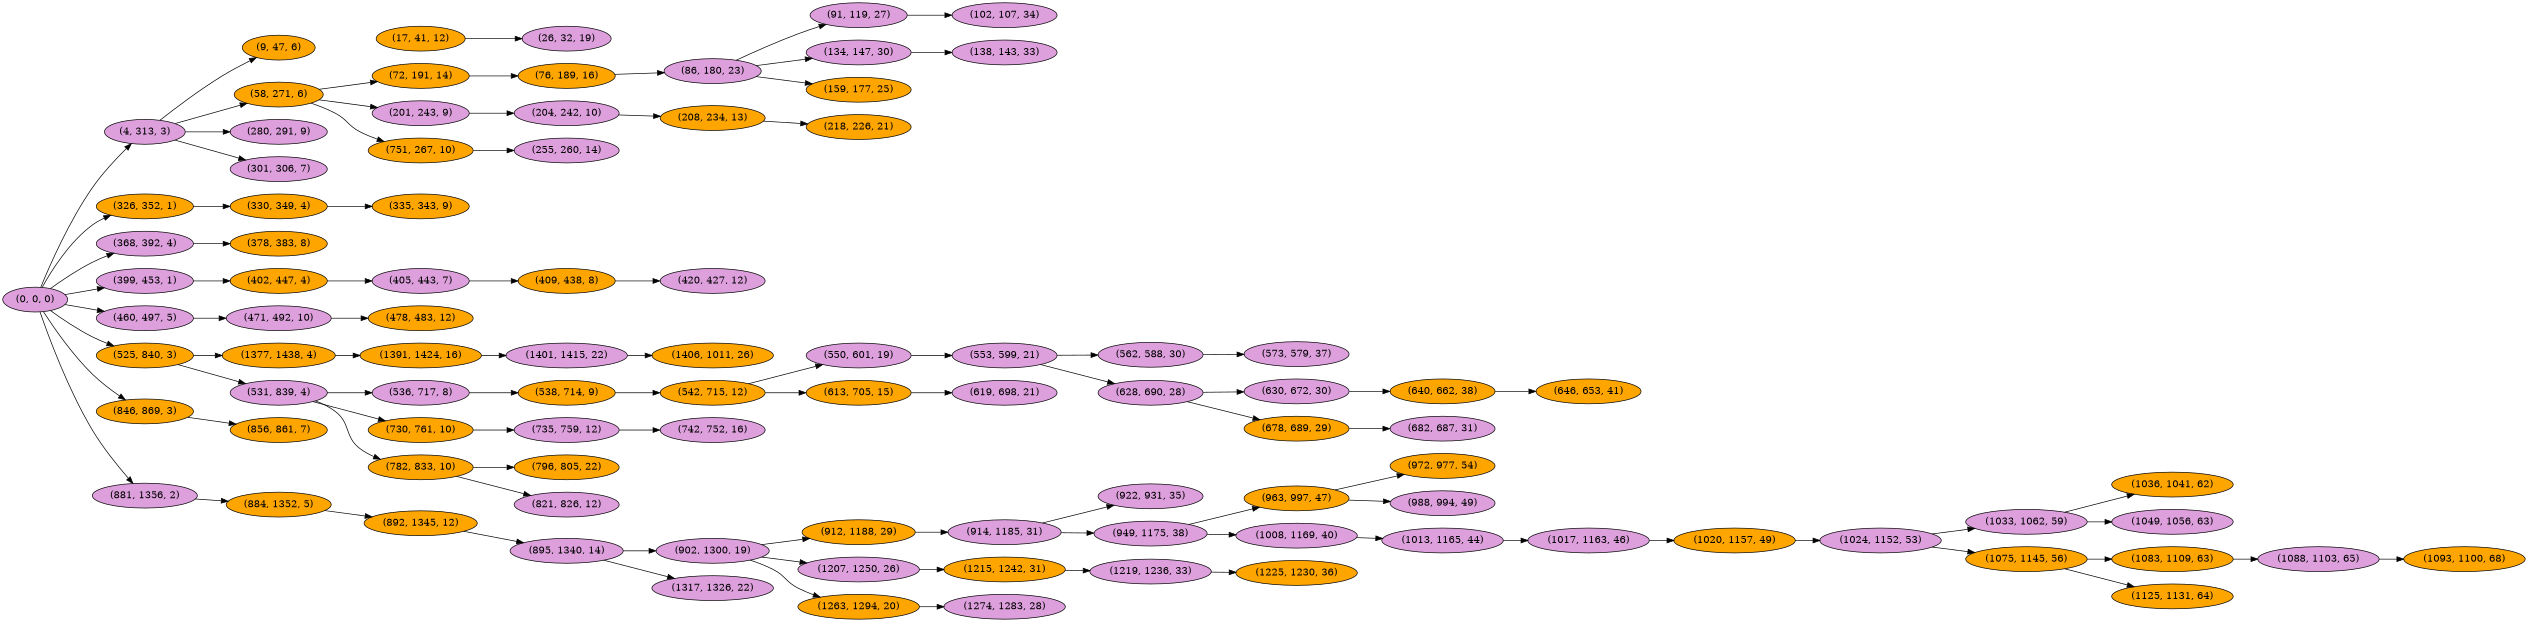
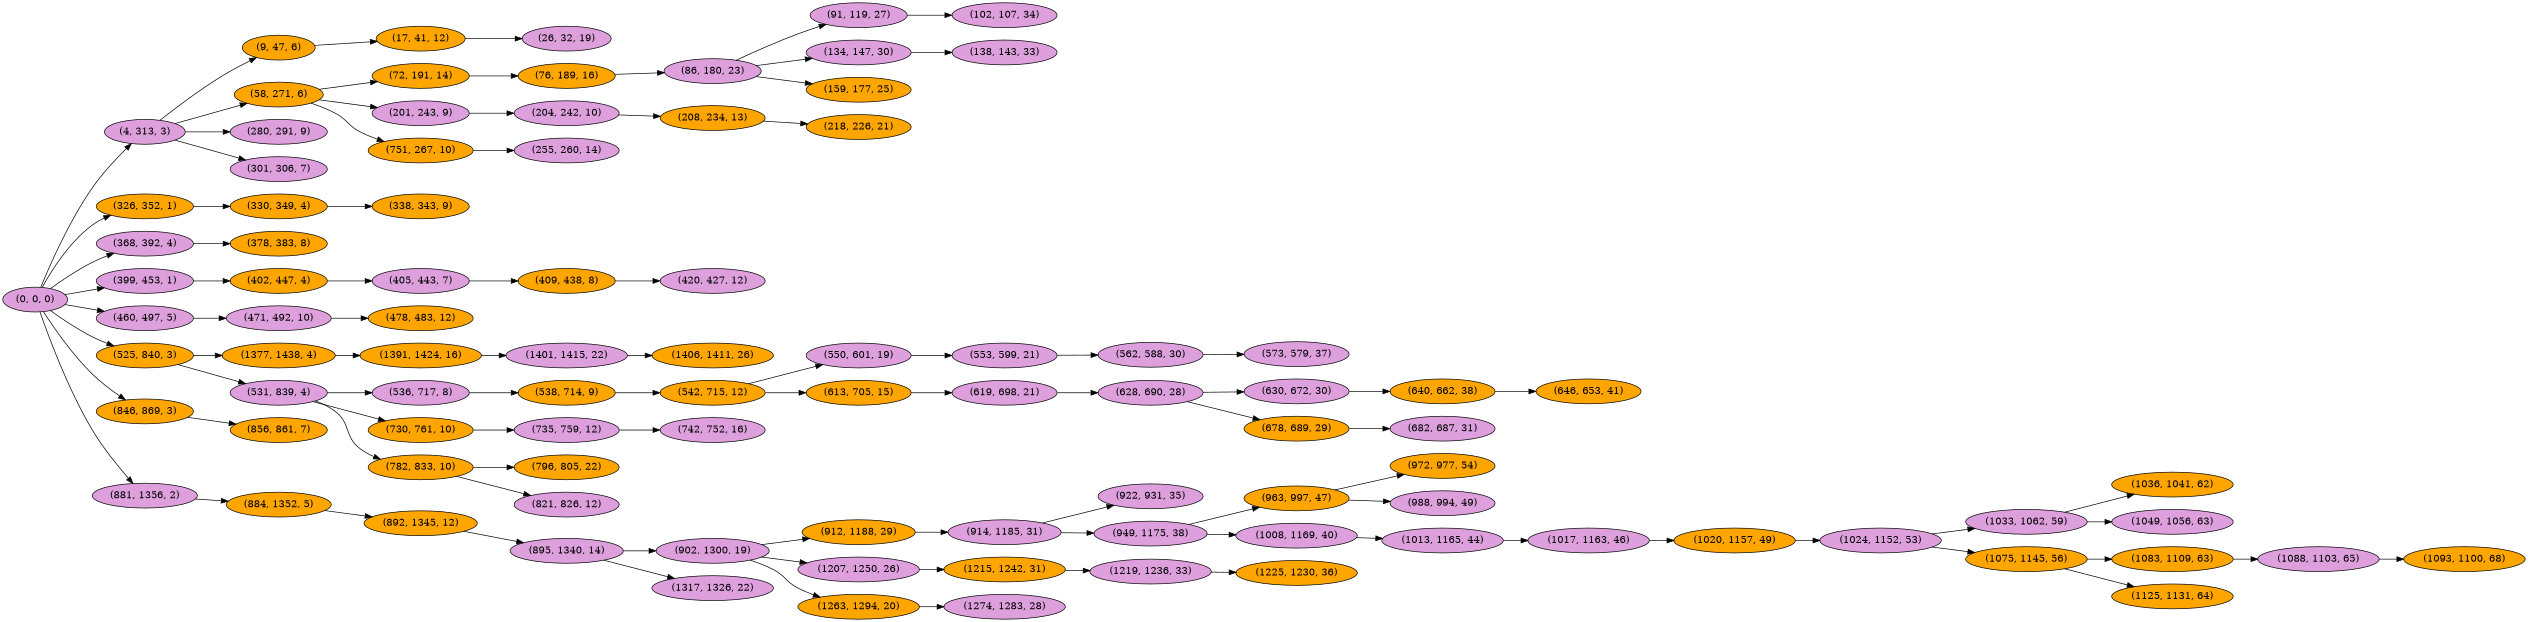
  digraph {
    rankdir=LR
    node [fillcolor=plum style=filled]
    "(0, 0, 0)"
    "(4, 313, 3)"
    "(326, 352, 1)" [fillcolor=orange]
    "(368, 392, 4)"
    "(399, 453, 1)"
    "(460, 497, 5)"
    "(525, 840, 3)" [fillcolor=orange]
    "(846, 869, 3)" [fillcolor=orange]
    "(881, 1356, 2)"
    "(9, 47, 6)" [fillcolor=orange]
    "(58, 271, 6)" [fillcolor=orange]
    "(280, 291, 9)"
    "(301, 306, 7)"
    "(330, 349, 4)" [fillcolor=orange]
    "(378, 383, 8)" [fillcolor=orange]
    "(402, 447, 4)" [fillcolor=orange]
    "(471, 492, 10)"
    "(1377, 1438, 4)" [fillcolor=orange]
    "(531, 839, 4)"
    "(856, 861, 7)" [fillcolor=orange]
    "(884, 1352, 5)" [fillcolor=orange]
    "(1391, 1424, 16)" [fillcolor=orange]
    "(17, 41, 12)" [fillcolor=orange]
    "(72, 191, 14)" [fillcolor=orange]
    "(201, 243, 9)"
    n26 [fillcolor=orange label="(751, 267, 10)"]
    "(26, 32, 19)"
    "(76, 189, 16)" [fillcolor=orange]
    "(204, 242, 10)"
    "(255, 260, 14)"
    "(86, 180, 23)"
    "(91, 119, 27)"
    "(134, 147, 30)"
    "(159, 177, 25)" [fillcolor=orange]
    "(102, 107, 34)"
    "(138, 143, 33)"
    "(208, 234, 13)" [fillcolor=orange]
    "(218, 226, 21)" [fillcolor=orange]
-   "(338, 343, 9)" [fillcolor=orange label="(335, 343, 9)"]
+   "(338, 343, 9)" [fillcolor=orange]
    "(405, 443, 7)"
    "(409, 438, 8)" [fillcolor=orange]
    "(420, 427, 12)"
    "(478, 483, 12)" [fillcolor=orange]
    "(536, 717, 8)"
    "(730, 761, 10)" [fillcolor=orange]
    "(782, 833, 10)" [fillcolor=orange]
    "(538, 714, 9)" [fillcolor=orange]
    "(735, 759, 12)"
    "(796, 805, 22)" [fillcolor=orange]
    "(821, 826, 12)"
    n51 [fillcolor=orange label="(542, 715, 12)"]
    "(550, 601, 19)"
    "(613, 705, 15)" [fillcolor=orange]
    "(553, 599, 21)"
    "(619, 698, 21)"
    "(562, 588, 30)"
    "(573, 579, 37)"
    "(628, 690, 28)"
    "(630, 672, 30)"
    "(678, 689, 29)" [fillcolor=orange]
    "(640, 662, 38)" [fillcolor=orange]
    "(682, 687, 31)"
    "(646, 653, 41)" [fillcolor=orange]
    "(742, 752, 16)"
    "(892, 1345, 12)" [fillcolor=orange]
    "(895, 1340, 14)"
    "(902, 1300, 19)"
    "(1317, 1326, 22)"
    "(912, 1188, 29)" [fillcolor=orange]
    "(1207, 1250, 26)"
    "(1263, 1294, 20)" [fillcolor=orange]
    "(914, 1185, 31)"
    "(1215, 1242, 31)" [fillcolor=orange]
    "(1274, 1283, 28)"
    "(922, 931, 35)"
    "(949, 1175, 38)"
    "(963, 997, 47)" [fillcolor=orange]
    "(1008, 1169, 40)"
    "(972, 977, 54)" [fillcolor=orange]
    "(988, 994, 49)"
    "(1013, 1165, 44)"
    "(1017, 1163, 46)"
    "(1020, 1157, 49)" [fillcolor=orange]
    "(1024, 1152, 53)"
    "(1033, 1062, 59)"
    "(1075, 1145, 56)" [fillcolor=orange]
    "(1036, 1041, 62)" [fillcolor=orange]
    "(1049, 1056, 63)"
    "(1083, 1109, 63)" [fillcolor=orange]
    "(1125, 1131, 64)" [fillcolor=orange]
    "(1088, 1103, 65)"
    "(1093, 1100, 68)" [fillcolor=orange]
    "(1219, 1236, 33)"
    "(1225, 1230, 36)" [fillcolor=orange]
    "(1401, 1415, 22)"
-   "(1406, 1411, 26)" [fillcolor=orange label="(1406, 1011, 26)"]
+   "(1406, 1411, 26)" [fillcolor=orange]
    "(0, 0, 0)" -> "(4, 313, 3)"
    "(0, 0, 0)" -> "(326, 352, 1)"
    "(0, 0, 0)" -> "(368, 392, 4)"
    "(0, 0, 0)" -> "(399, 453, 1)"
    "(0, 0, 0)" -> "(460, 497, 5)"
    "(0, 0, 0)" -> "(525, 840, 3)"
    "(0, 0, 0)" -> "(846, 869, 3)"
    "(0, 0, 0)" -> "(881, 1356, 2)"
    "(4, 313, 3)" -> "(9, 47, 6)"
    "(4, 313, 3)" -> "(58, 271, 6)"
    "(4, 313, 3)" -> "(280, 291, 9)"
    "(4, 313, 3)" -> "(301, 306, 7)"
    "(326, 352, 1)" -> "(330, 349, 4)"
    "(368, 392, 4)" -> "(378, 383, 8)"
    "(399, 453, 1)" -> "(402, 447, 4)"
    "(460, 497, 5)" -> "(471, 492, 10)"
    "(525, 840, 3)" -> "(1377, 1438, 4)"
    "(525, 840, 3)" -> "(531, 839, 4)"
    "(846, 869, 3)" -> "(856, 861, 7)"
    "(881, 1356, 2)" -> "(884, 1352, 5)"
+   "(9, 47, 6)" -> "(17, 41, 12)"
    "(58, 271, 6)" -> "(72, 191, 14)"
    "(58, 271, 6)" -> "(201, 243, 9)"
    "(58, 271, 6)" -> n26
    "(330, 349, 4)" -> "(338, 343, 9)"
    "(402, 447, 4)" -> "(405, 443, 7)"
    "(471, 492, 10)" -> "(478, 483, 12)"
    "(1377, 1438, 4)" -> "(1391, 1424, 16)"
    "(531, 839, 4)" -> "(536, 717, 8)"
    "(531, 839, 4)" -> "(730, 761, 10)"
    "(531, 839, 4)" -> "(782, 833, 10)"
    "(884, 1352, 5)" -> "(892, 1345, 12)"
    "(1391, 1424, 16)" -> "(1401, 1415, 22)"
    "(17, 41, 12)" -> "(26, 32, 19)"
    "(72, 191, 14)" -> "(76, 189, 16)"
    "(201, 243, 9)" -> "(204, 242, 10)"
    n26 -> "(255, 260, 14)"
    "(76, 189, 16)" -> "(86, 180, 23)"
    "(204, 242, 10)" -> "(208, 234, 13)"
    "(86, 180, 23)" -> "(91, 119, 27)"
    "(86, 180, 23)" -> "(134, 147, 30)"
    "(86, 180, 23)" -> "(159, 177, 25)"
    "(91, 119, 27)" -> "(102, 107, 34)"
    "(134, 147, 30)" -> "(138, 143, 33)"
    "(208, 234, 13)" -> "(218, 226, 21)"
    "(405, 443, 7)" -> "(409, 438, 8)"
    "(409, 438, 8)" -> "(420, 427, 12)"
    "(536, 717, 8)" -> "(538, 714, 9)"
    "(730, 761, 10)" -> "(735, 759, 12)"
    "(782, 833, 10)" -> "(796, 805, 22)"
    "(782, 833, 10)" -> "(821, 826, 12)"
    "(538, 714, 9)" -> n51
    "(735, 759, 12)" -> "(742, 752, 16)"
    n51 -> "(550, 601, 19)"
    n51 -> "(613, 705, 15)"
    "(550, 601, 19)" -> "(553, 599, 21)"
    "(613, 705, 15)" -> "(619, 698, 21)"
    "(553, 599, 21)" -> "(562, 588, 30)"
-   "(553, 599, 21)" -> "(628, 690, 28)"
+   "(619, 698, 21)" -> "(628, 690, 28)"
    "(562, 588, 30)" -> "(573, 579, 37)"
    "(628, 690, 28)" -> "(630, 672, 30)"
    "(628, 690, 28)" -> "(678, 689, 29)"
    "(630, 672, 30)" -> "(640, 662, 38)"
    "(678, 689, 29)" -> "(682, 687, 31)"
    "(640, 662, 38)" -> "(646, 653, 41)"
    "(892, 1345, 12)" -> "(895, 1340, 14)"
    "(895, 1340, 14)" -> "(902, 1300, 19)"
    "(895, 1340, 14)" -> "(1317, 1326, 22)"
    "(902, 1300, 19)" -> "(912, 1188, 29)"
    "(902, 1300, 19)" -> "(1207, 1250, 26)"
    "(902, 1300, 19)" -> "(1263, 1294, 20)"
    "(912, 1188, 29)" -> "(914, 1185, 31)"
    "(1207, 1250, 26)" -> "(1215, 1242, 31)"
    "(1263, 1294, 20)" -> "(1274, 1283, 28)"
    "(914, 1185, 31)" -> "(922, 931, 35)"
    "(914, 1185, 31)" -> "(949, 1175, 38)"
    "(1215, 1242, 31)" -> "(1219, 1236, 33)"
    "(949, 1175, 38)" -> "(963, 997, 47)"
    "(949, 1175, 38)" -> "(1008, 1169, 40)"
    "(963, 997, 47)" -> "(972, 977, 54)"
    "(963, 997, 47)" -> "(988, 994, 49)"
    "(1008, 1169, 40)" -> "(1013, 1165, 44)"
    "(1013, 1165, 44)" -> "(1017, 1163, 46)"
    "(1017, 1163, 46)" -> "(1020, 1157, 49)"
    "(1020, 1157, 49)" -> "(1024, 1152, 53)"
    "(1024, 1152, 53)" -> "(1033, 1062, 59)"
    "(1024, 1152, 53)" -> "(1075, 1145, 56)"
    "(1033, 1062, 59)" -> "(1036, 1041, 62)"
    "(1033, 1062, 59)" -> "(1049, 1056, 63)"
    "(1075, 1145, 56)" -> "(1083, 1109, 63)"
    "(1075, 1145, 56)" -> "(1125, 1131, 64)"
    "(1083, 1109, 63)" -> "(1088, 1103, 65)"
    "(1088, 1103, 65)" -> "(1093, 1100, 68)"
    "(1219, 1236, 33)" -> "(1225, 1230, 36)"
    "(1401, 1415, 22)" -> "(1406, 1411, 26)"
  }
